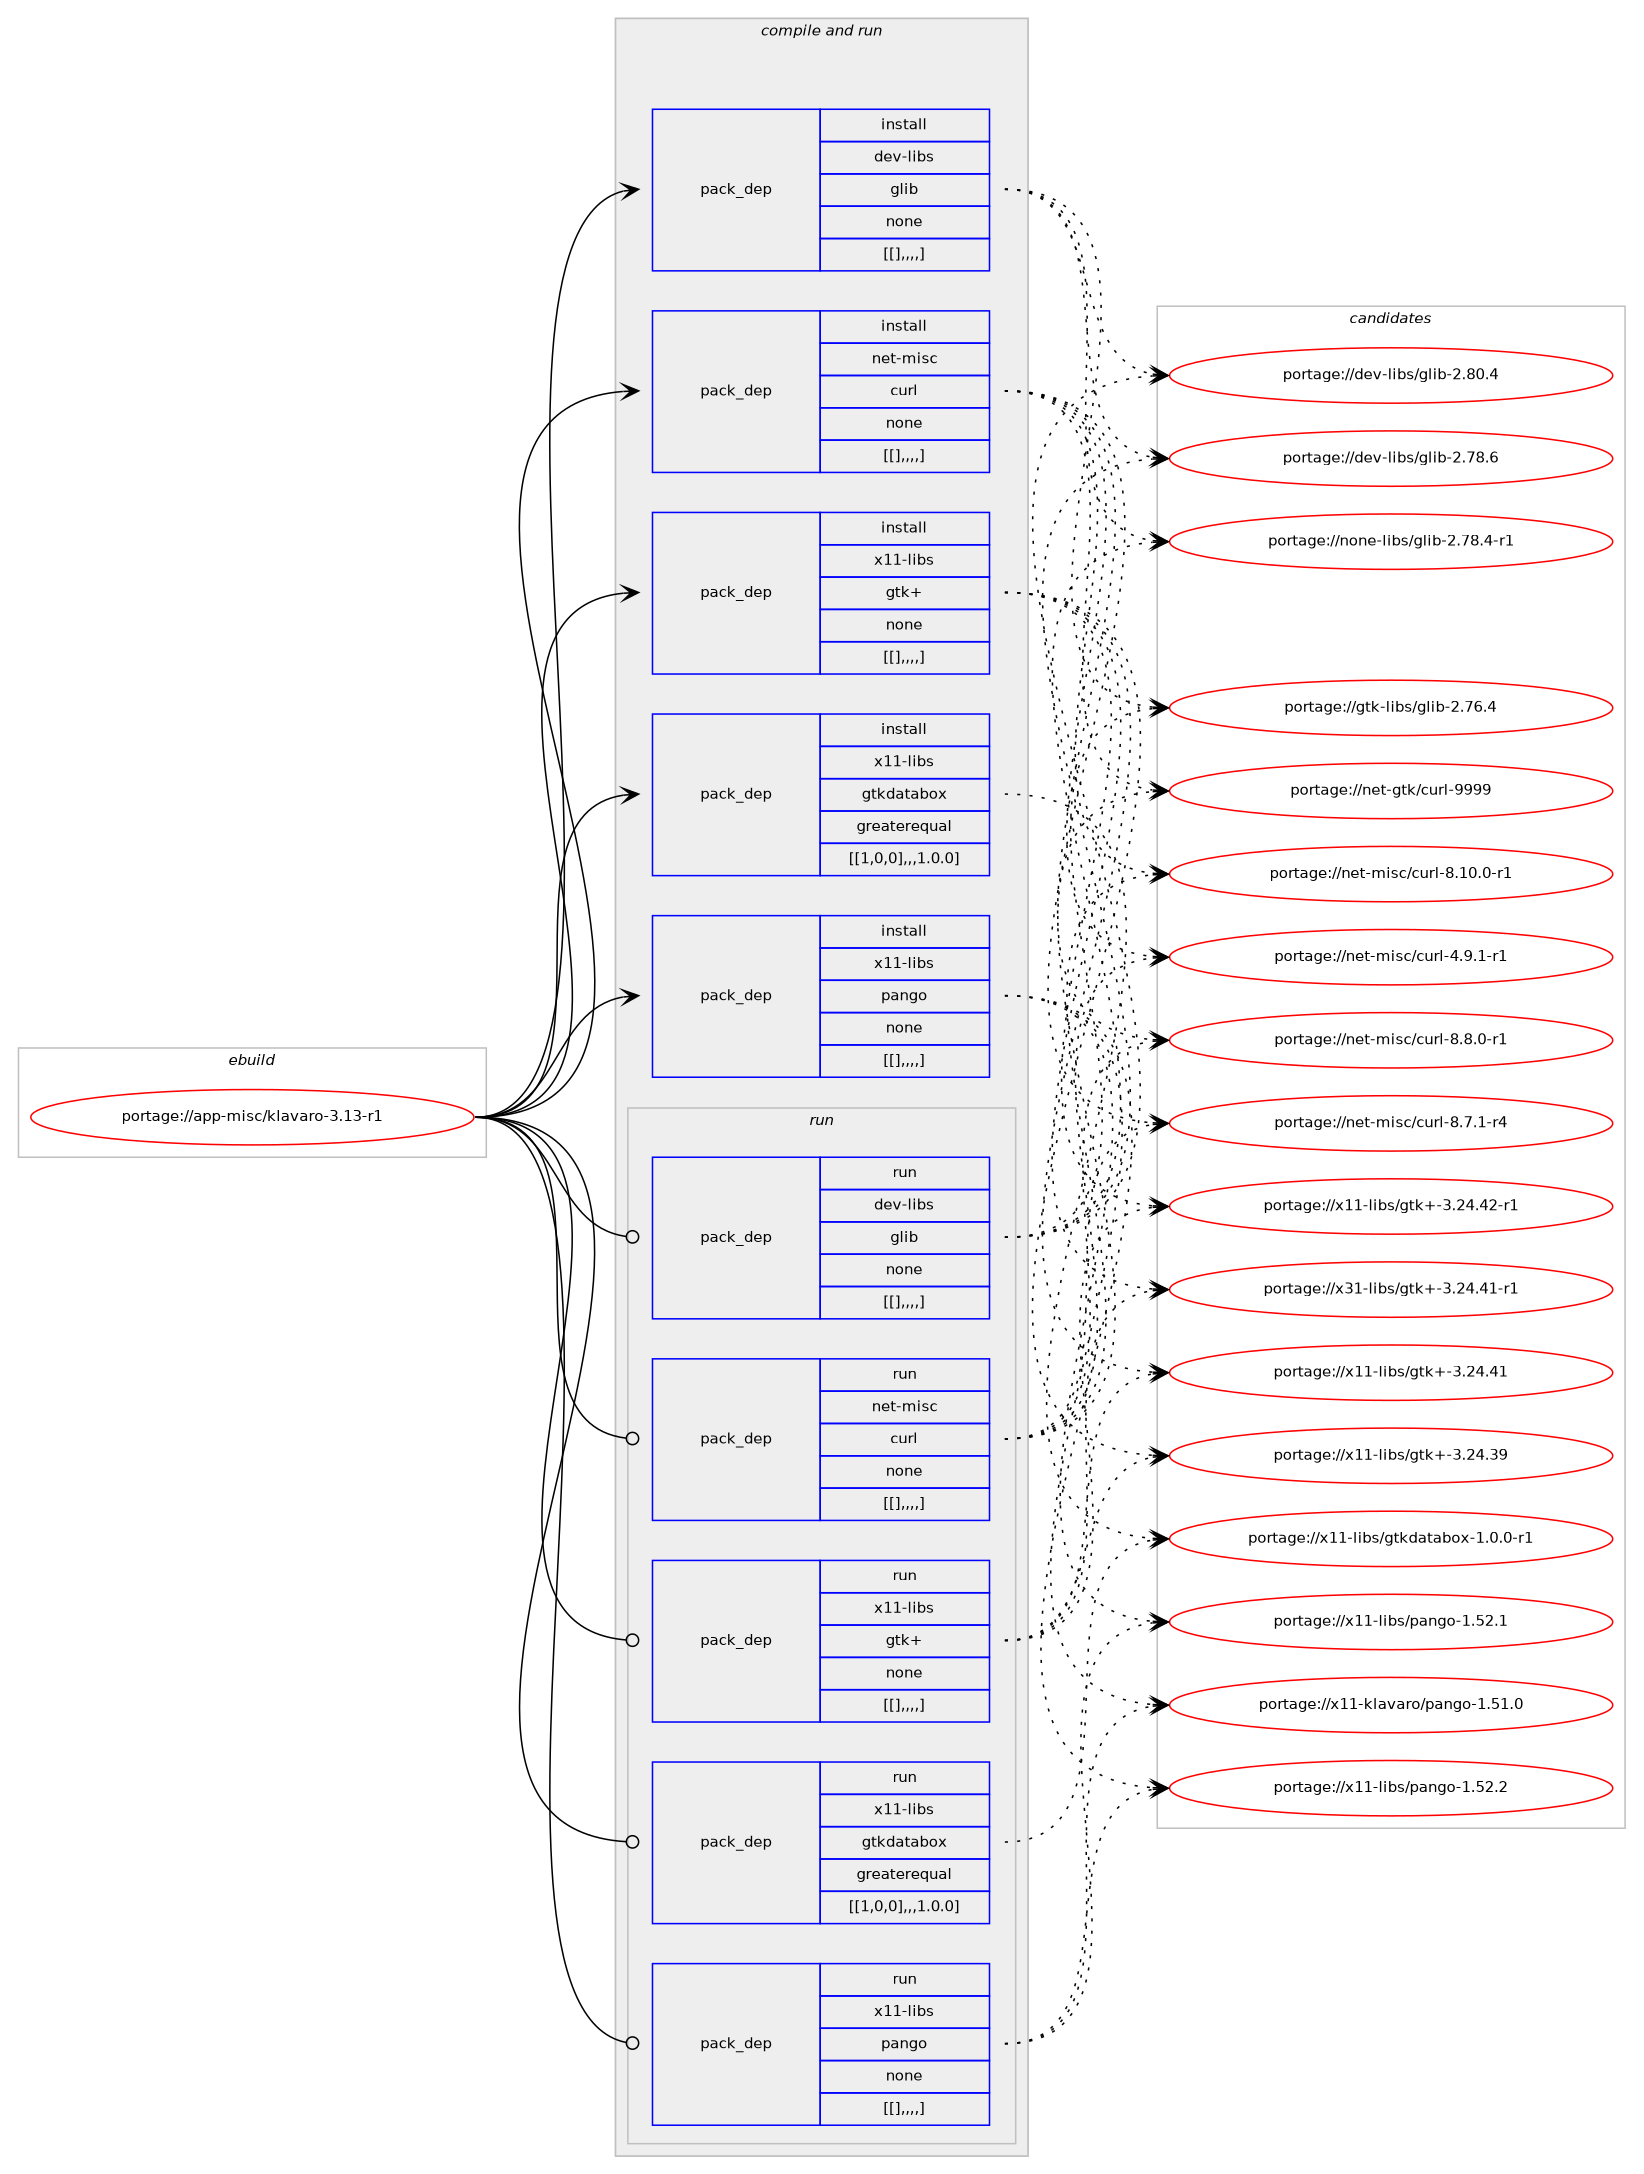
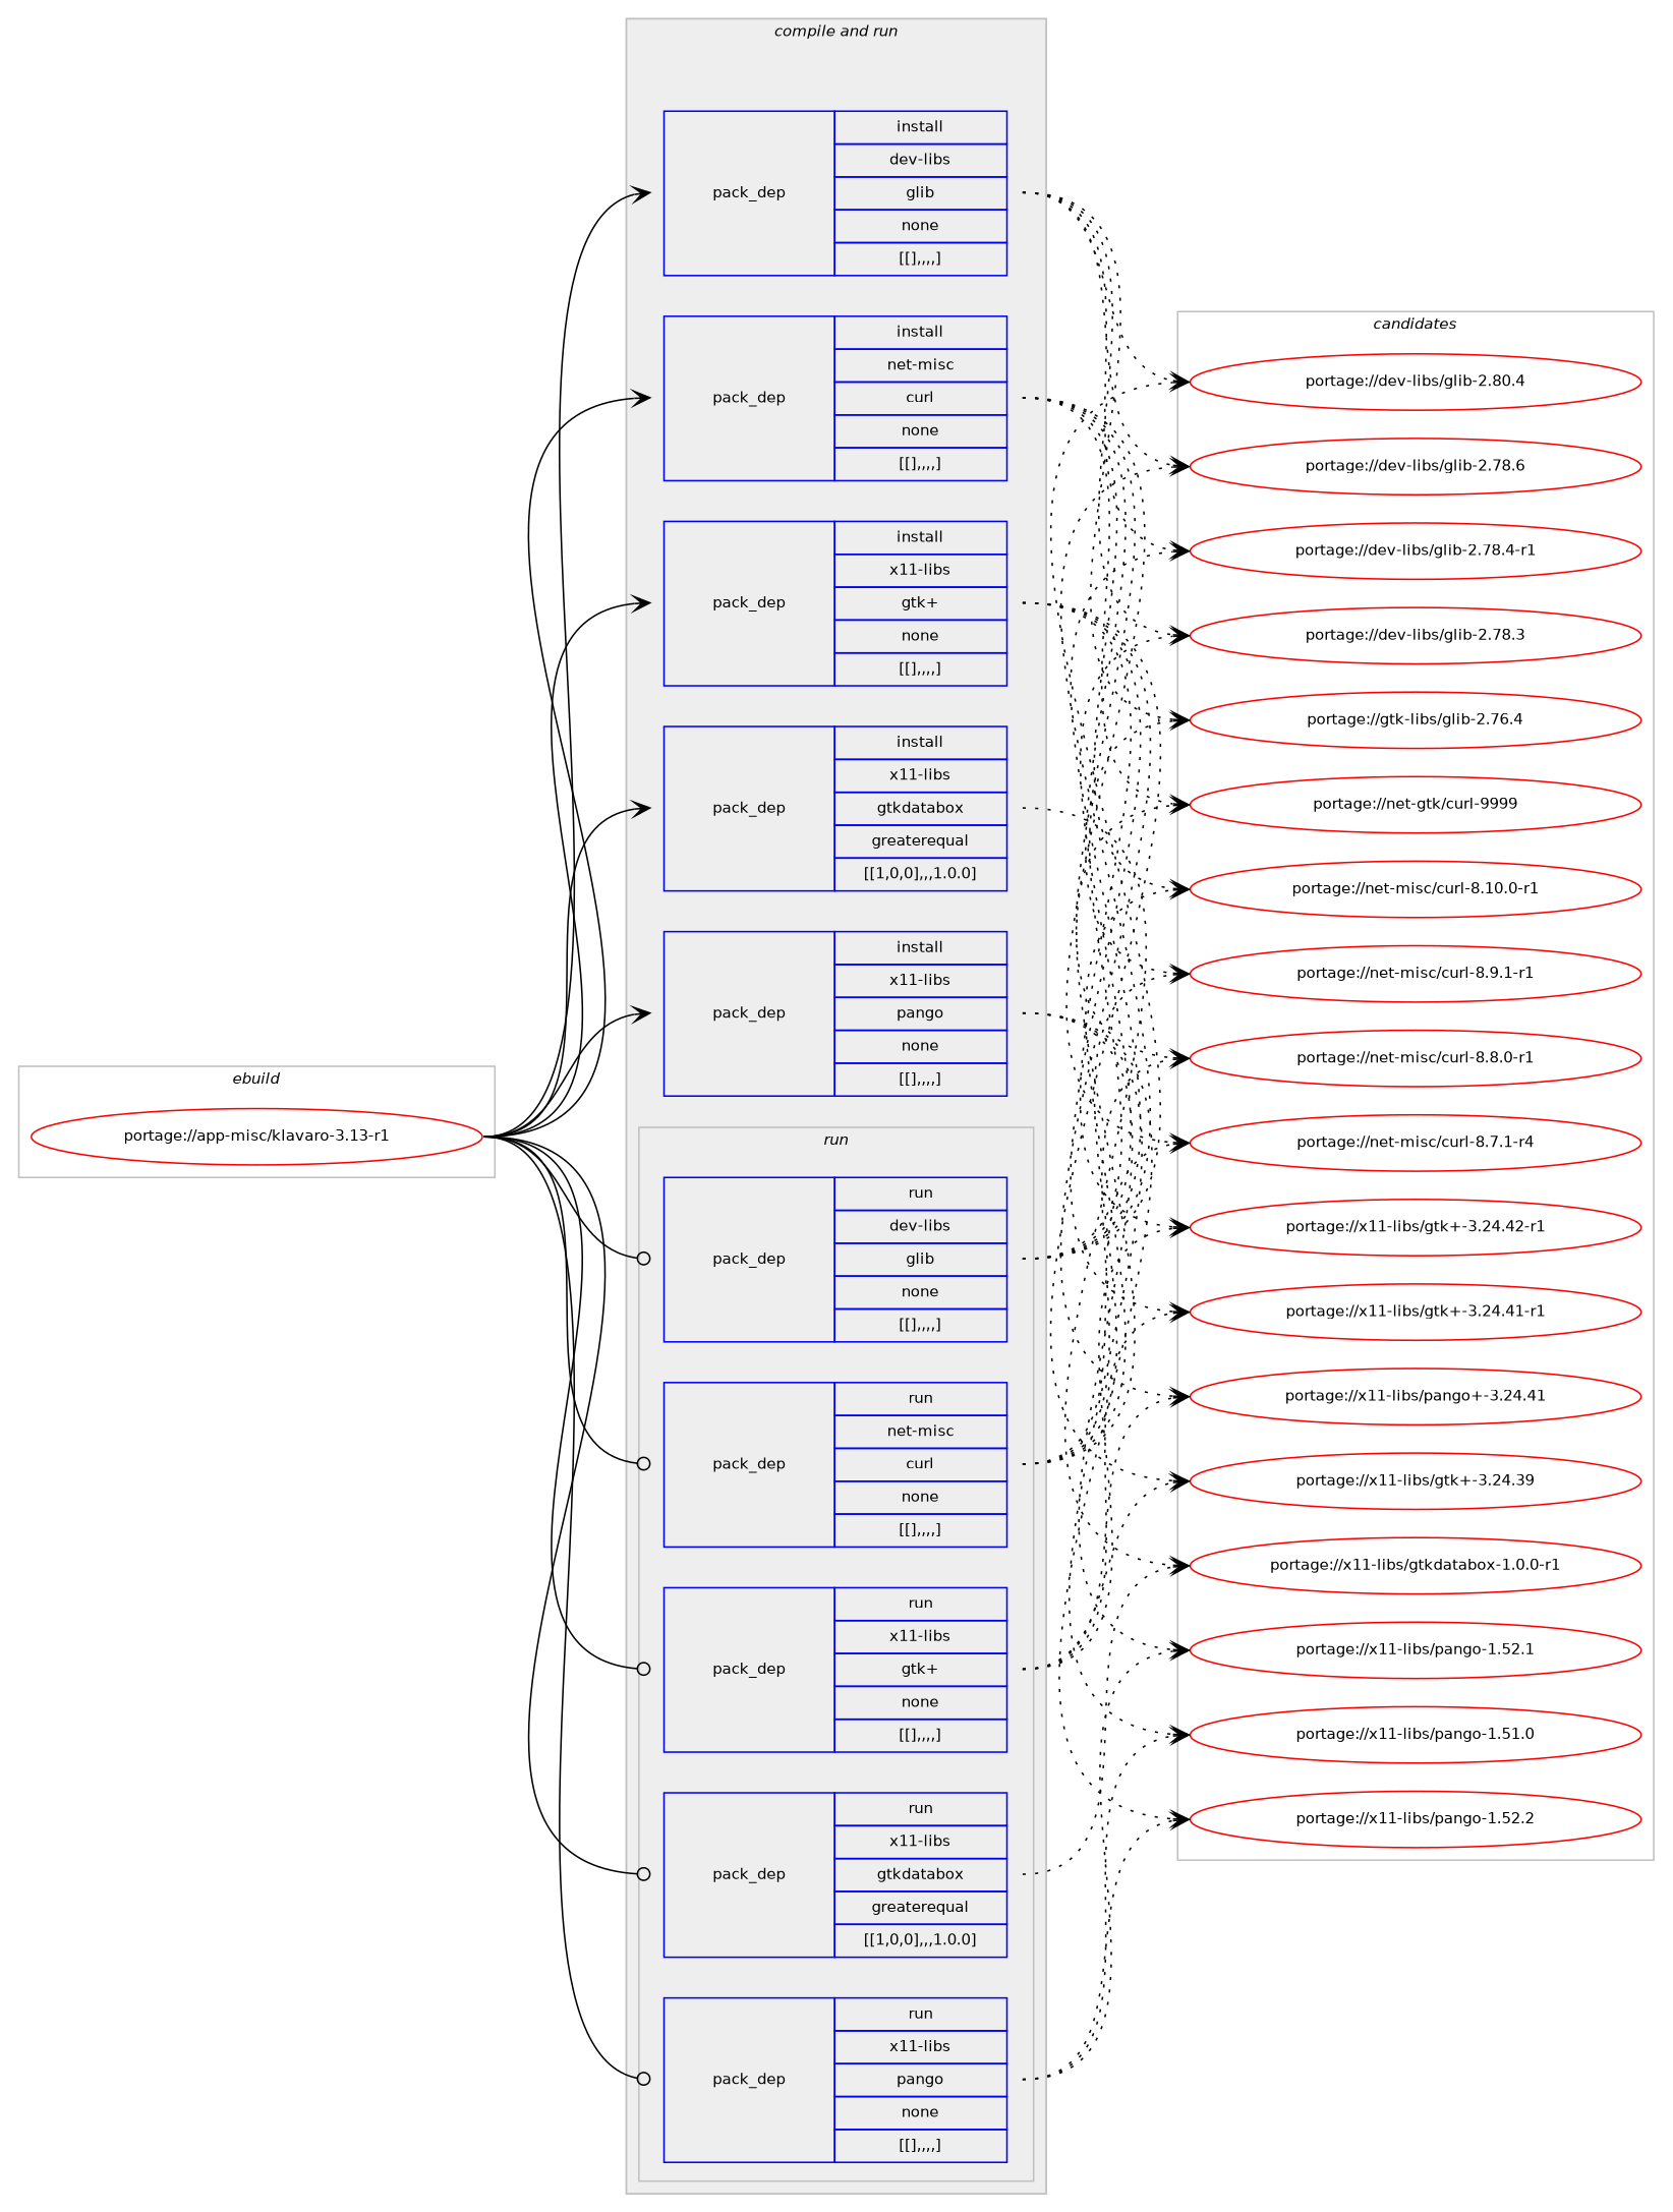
  digraph {
    compound=true
    concentrate=true
    fontname=Helvetica
    fontsize=10
    newrank=true
    rankdir=LR
    ranksep=1.5
    node [color=red fontname=Helvetica fontsize=10]
    edge [arrowhead=vee headport=w style=dotted tailport=e weight=100]
    n1 [label="portage://app-misc/klavaro-3.13-r1" width=4]
    n2 [color=blue label=<<TABLE BORDER="0" CELLBORDER="1" CELLSPACING="0" CELLPADDING="4" WIDTH="220"><TR><TD ROWSPAN="6" CELLPADDING="30">pack_dep</TD></TR><TR><TD WIDTH="110">install</TD></TR><TR><TD>dev-libs</TD></TR><TR><TD>glib</TD></TR><TR><TD>none</TD></TR><TR><TD>[[],,,,]</TD></TR></TABLE>> shape=none]
    n3 [color=blue label=<<TABLE BORDER="0" CELLBORDER="1" CELLSPACING="0" CELLPADDING="4" WIDTH="220"><TR><TD ROWSPAN="6" CELLPADDING="30">pack_dep</TD></TR><TR><TD WIDTH="110">install</TD></TR><TR><TD>net-misc</TD></TR><TR><TD>curl</TD></TR><TR><TD>none</TD></TR><TR><TD>[[],,,,]</TD></TR></TABLE>> shape=none]
    n4 [color=blue label=<<TABLE BORDER="0" CELLBORDER="1" CELLSPACING="0" CELLPADDING="4" WIDTH="220"><TR><TD ROWSPAN="6" CELLPADDING="30">pack_dep</TD></TR><TR><TD WIDTH="110">install</TD></TR><TR><TD>x11-libs</TD></TR><TR><TD>gtk+</TD></TR><TR><TD>none</TD></TR><TR><TD>[[],,,,]</TD></TR></TABLE>> shape=none]
    n5 [color=blue label=<<TABLE BORDER="0" CELLBORDER="1" CELLSPACING="0" CELLPADDING="4" WIDTH="220"><TR><TD ROWSPAN="6" CELLPADDING="30">pack_dep</TD></TR><TR><TD WIDTH="110">install</TD></TR><TR><TD>x11-libs</TD></TR><TR><TD>gtkdatabox</TD></TR><TR><TD>greaterequal</TD></TR><TR><TD>[[1,0,0],,,1.0.0]</TD></TR></TABLE>> shape=none]
    n6 [color=blue label=<<TABLE BORDER="0" CELLBORDER="1" CELLSPACING="0" CELLPADDING="4" WIDTH="220"><TR><TD ROWSPAN="6" CELLPADDING="30">pack_dep</TD></TR><TR><TD WIDTH="110">install</TD></TR><TR><TD>x11-libs</TD></TR><TR><TD>pango</TD></TR><TR><TD>none</TD></TR><TR><TD>[[],,,,]</TD></TR></TABLE>> shape=none]
    n7 [color=blue label=<<TABLE BORDER="0" CELLBORDER="1" CELLSPACING="0" CELLPADDING="4" WIDTH="220"><TR><TD ROWSPAN="6" CELLPADDING="30">pack_dep</TD></TR><TR><TD WIDTH="110">run</TD></TR><TR><TD>dev-libs</TD></TR><TR><TD>glib</TD></TR><TR><TD>none</TD></TR><TR><TD>[[],,,,]</TD></TR></TABLE>> shape=none]
    n8 [color=blue label=<<TABLE BORDER="0" CELLBORDER="1" CELLSPACING="0" CELLPADDING="4" WIDTH="220"><TR><TD ROWSPAN="6" CELLPADDING="30">pack_dep</TD></TR><TR><TD WIDTH="110">run</TD></TR><TR><TD>net-misc</TD></TR><TR><TD>curl</TD></TR><TR><TD>none</TD></TR><TR><TD>[[],,,,]</TD></TR></TABLE>> shape=none]
    n9 [color=blue label=<<TABLE BORDER="0" CELLBORDER="1" CELLSPACING="0" CELLPADDING="4" WIDTH="220"><TR><TD ROWSPAN="6" CELLPADDING="30">pack_dep</TD></TR><TR><TD WIDTH="110">run</TD></TR><TR><TD>x11-libs</TD></TR><TR><TD>gtk+</TD></TR><TR><TD>none</TD></TR><TR><TD>[[],,,,]</TD></TR></TABLE>> shape=none]
    n10 [color=blue label=<<TABLE BORDER="0" CELLBORDER="1" CELLSPACING="0" CELLPADDING="4" WIDTH="220"><TR><TD ROWSPAN="6" CELLPADDING="30">pack_dep</TD></TR><TR><TD WIDTH="110">run</TD></TR><TR><TD>x11-libs</TD></TR><TR><TD>gtkdatabox</TD></TR><TR><TD>greaterequal</TD></TR><TR><TD>[[1,0,0],,,1.0.0]</TD></TR></TABLE>> shape=none]
    n11 [color=blue label=<<TABLE BORDER="0" CELLBORDER="1" CELLSPACING="0" CELLPADDING="4" WIDTH="220"><TR><TD ROWSPAN="6" CELLPADDING="30">pack_dep</TD></TR><TR><TD WIDTH="110">run</TD></TR><TR><TD>x11-libs</TD></TR><TR><TD>pango</TD></TR><TR><TD>none</TD></TR><TR><TD>[[],,,,]</TD></TR></TABLE>> shape=none]
    n12 [label="portage://dev-libs/glib-2.80.4" width=4]
    n13 [label="portage://dev-libs/glib-2.78.6" width=4]
-   n14 [label="portage://none-libs/glib-2.78.4-r1" width=4]
+   n14 [label="portage://dev-libs/glib-2.78.4-r1" width=4]
+   n15 [label="portage://dev-libs/glib-2.78.3" width=4]
    n16 [label="portage://gtk-libs/glib-2.76.4" width=4]
    n17 [label="portage://net-gtk/curl-9999" width=4]
    n18 [label="portage://net-misc/curl-8.10.0-r1" width=4]
-   n19 [label="portage://net-misc/curl-4.9.1-r1" width=4]
+   n19 [label="portage://net-misc/curl-8.9.1-r1" width=4]
    n20 [label="portage://net-misc/curl-8.8.0-r1" width=4]
    n21 [label="portage://net-misc/curl-8.7.1-r4" width=4]
    n22 [label="portage://x11-libs/gtk+-3.24.42-r1" width=4]
-   n23 [label="portage://x31-libs/gtk+-3.24.41-r1" width=4]
-   n24 [label="portage://x11-libs/gtk+-3.24.41" width=4]
+   n23 [label="portage://x11-libs/gtk+-3.24.41-r1" width=4]
+   n24 [label="portage://x11-libs/pango+-3.24.41" width=4]
    n25 [label="portage://x11-libs/gtk+-3.24.39" width=4]
    n26 [label="portage://x11-libs/gtkdatabox-1.0.0-r1" width=4]
    n27 [label="portage://x11-libs/pango-1.52.2" width=4]
    n28 [label="portage://x11-libs/pango-1.52.1" width=4]
-   n29 [label="portage://x11-klavaro/pango-1.51.0" width=4]
+   n29 [label="portage://x11-libs/pango-1.51.0" width=4]
    subgraph cluster_1 {
      color=gray
      label=<<i>ebuild</i>>
      n1
    }
    subgraph cluster_2 {
      color=gray
      label=<<i>dependencies</i>>
      subgraph cluster_3 {
        color=gray
        fillcolor="#eeeeee"
        label=<<i>compile</i>>
        style=filled
        subgraph sub_4 {
          color=gray
          fillcolor="#eeeeee"
          label=<<i>compile</i>>
          style=filled
          n2
        }
        subgraph sub_5 {
          color=gray
          fillcolor="#eeeeee"
          label=<<i>compile</i>>
          style=filled
          n3
        }
        subgraph sub_6 {
          color=gray
          fillcolor="#eeeeee"
          label=<<i>compile</i>>
          style=filled
          n4
        }
        subgraph sub_7 {
          color=gray
          fillcolor="#eeeeee"
          label=<<i>compile</i>>
          style=filled
          n5
        }
        subgraph sub_8 {
          color=gray
          fillcolor="#eeeeee"
          label=<<i>compile</i>>
          style=filled
          n6
        }
      }
      subgraph cluster_9 {
        color=gray
        fillcolor="#eeeeee"
        label=<<i>compile and run</i>>
        style=filled
      }
      subgraph cluster_10 {
        color=gray
        fillcolor="#eeeeee"
        label=<<i>run</i>>
        style=filled
        subgraph sub_11 {
          color=gray
          fillcolor="#eeeeee"
          label=<<i>run</i>>
          style=filled
          n7
        }
        subgraph sub_12 {
          color=gray
          fillcolor="#eeeeee"
          label=<<i>run</i>>
          style=filled
          n8
        }
        subgraph sub_13 {
          color=gray
          fillcolor="#eeeeee"
          label=<<i>run</i>>
          style=filled
          n9
        }
        subgraph sub_14 {
          color=gray
          fillcolor="#eeeeee"
          label=<<i>run</i>>
          style=filled
          n10
        }
        subgraph sub_15 {
          color=gray
          fillcolor="#eeeeee"
          label=<<i>run</i>>
          style=filled
          n11
        }
      }
    }
    subgraph cluster_16 {
      color=gray
      label=<<i>candidates</i>>
      rank=same
      subgraph sub_17 {
        color=black
        label=<<i>candidates</i>>
        nodesep=1
        rank=same
        n12
        n13
        n14
+       n15
        n16
      }
      subgraph sub_18 {
        color=black
        label=<<i>candidates</i>>
        nodesep=1
        rank=same
        n17
        n18
        n19
        n20
        n21
      }
      subgraph sub_19 {
        color=black
        label=<<i>candidates</i>>
        nodesep=1
        rank=same
        n22
        n23
        n24
        n25
      }
      subgraph sub_20 {
        color=black
        label=<<i>candidates</i>>
        nodesep=1
        rank=same
        n26
      }
      subgraph sub_21 {
        color=black
        label=<<i>candidates</i>>
        nodesep=1
        rank=same
        n27
        n28
        n29
      }
      subgraph sub_22 {
        color=black
        label=<<i>candidates</i>>
        nodesep=1
        rank=same
        n12
        n13
        n14
+       n15
        n16
      }
      subgraph sub_23 {
        color=black
        label=<<i>candidates</i>>
        nodesep=1
        rank=same
        n17
        n18
        n19
        n20
        n21
      }
      subgraph sub_24 {
        color=black
        label=<<i>candidates</i>>
        nodesep=1
        rank=same
        n22
        n23
        n24
        n25
      }
      subgraph sub_25 {
        color=black
        label=<<i>candidates</i>>
        nodesep=1
        rank=same
        n26
      }
      subgraph sub_26 {
        color=black
        label=<<i>candidates</i>>
        nodesep=1
        rank=same
        n27
        n28
        n29
      }
    }
    n1 -> n2 [style=solid weight=20]
    n1 -> n3 [style=solid weight=20]
    n1 -> n4 [style=solid weight=20]
    n1 -> n5 [style=solid weight=20]
    n1 -> n6 [style=solid weight=20]
    n1 -> n7 [arrowhead=odot style=solid weight=20]
    n1 -> n8 [arrowhead=odot style=solid weight=20]
    n1 -> n9 [arrowhead=odot style=solid weight=20]
    n1 -> n10 [arrowhead=odot style=solid weight=20]
    n1 -> n11 [arrowhead=odot style=solid weight=20]
    n2 -> n12
    n2 -> n13
    n2 -> n14
+   n2 -> n15
    n2 -> n16
    n3 -> n17
    n3 -> n18
    n3 -> n19
    n3 -> n20
    n3 -> n21
    n4 -> n22
    n4 -> n23
    n4 -> n24
    n4 -> n25
    n5 -> n26
    n6 -> n27
    n6 -> n28
    n6 -> n29
    n7 -> n12
    n7 -> n13
    n7 -> n14
+   n7 -> n15
    n7 -> n16
    n8 -> n17
    n8 -> n18
    n8 -> n19
    n8 -> n20
    n8 -> n21
    n9 -> n22
    n9 -> n23
    n9 -> n24
    n9 -> n25
    n10 -> n26
    n11 -> n27
    n11 -> n28
    n11 -> n29
  }
